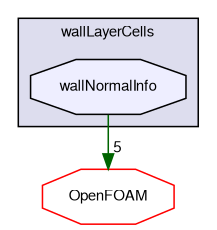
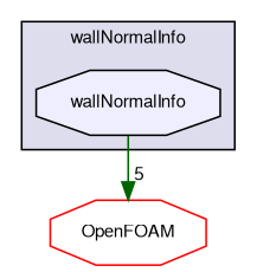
  digraph {
    compound=true
    node [fontname=FreeSans fontsize=10 shape=octagon]
    n1 [fillcolor="#eeeeff" label=wallNormalInfo pencolor=black style=filled]
    n2 [color=red label=OpenFOAM]
    subgraph cluster_1 {
      bgcolor="#ddddee"
      fontname=FreeSans
      fontsize=10
-     label=wallLayerCells
+     label=wallNormalInfo
      pencolor=black
      n1
    }
    n1 -> n2 [headlabel=5 labeldistance=1.5 labelfontname=FreeSans labelfontsize=10 color=darkgreen]
  }
